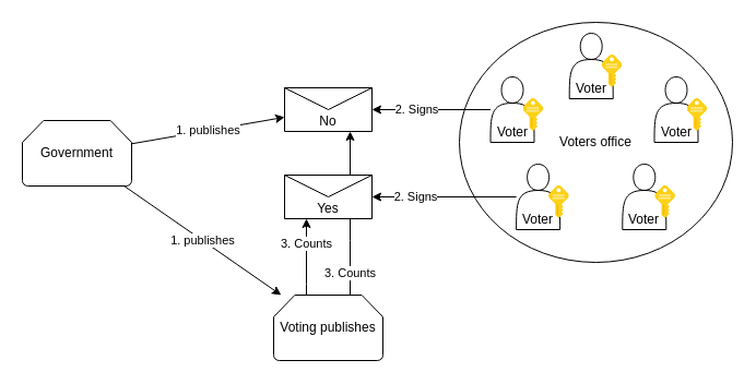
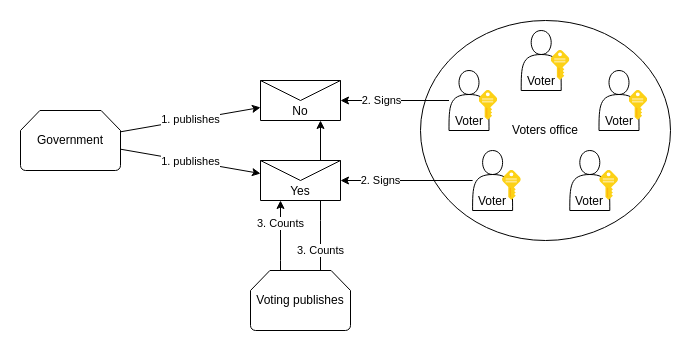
  <mxCell id="0" />
  <mxCell id="1" parent="0" />
  <mxCell id="2" value="3. Counts" style="edgeStyle=orthogonalEdgeStyle;rounded=0;orthogonalLoop=1;jettySize=auto;html=1;" edge="1" parent="1" source="27" target="8"><mxGeometry x="-0.733" relative="1" as="geometry"><mxPoint x="310" y="330" as="sourcePoint" /><mxPoint x="310" y="210" as="targetPoint" /><Array as="points"><mxPoint x="320" y="220" /><mxPoint x="320" y="220" /></Array><mxPoint as="offset" /></mxGeometry></mxCell>
  <mxCell id="3" value="Voters office" style="ellipse;whiteSpace=wrap;html=1;strokeWidth=1;" vertex="1" parent="1"><mxGeometry x="420" y="20" width="250" height="220" as="geometry" /></mxCell>
  <mxCell id="4" value="1. publishes" style="rounded=0;orthogonalLoop=1;jettySize=auto;html=1;" edge="1" parent="1" source="6" target="8"><mxGeometry relative="1" as="geometry"><mxPoint x="266.364" y="120" as="targetPoint" /></mxGeometry></mxCell>
- <mxCell id="5" value="1. publishes" style="edgeStyle=none;rounded=0;orthogonalLoop=1;jettySize=auto;html=1;" edge="1" parent="1" source="6" target="27"><mxGeometry relative="1" as="geometry"><mxPoint x="266.364" y="280" as="targetPoint" /></mxGeometry></mxCell>
+ <mxCell id="5" value="1. publishes" style="edgeStyle=none;rounded=0;orthogonalLoop=1;jettySize=auto;html=1;" edge="1" parent="1" source="6" target="7"><mxGeometry relative="1" as="geometry"><mxPoint x="266.364" y="280" as="targetPoint" /></mxGeometry></mxCell>
  <mxCell id="6" value="Government" style="strokeWidth=1;html=1;shape=mxgraph.flowchart.loop_limit;whiteSpace=wrap;" vertex="1" parent="1"><mxGeometry x="20" y="110" width="100" height="60" as="geometry" /></mxCell>
  <mxCell id="7" value="Yes" style="shape=message;html=1;whiteSpace=wrap;html=1;outlineConnect=0;strokeWidth=1;verticalAlign=bottom;" vertex="1" parent="1"><mxGeometry x="260" y="160" width="80" height="40" as="geometry" /></mxCell>
  <mxCell id="8" value="No" style="shape=message;html=1;whiteSpace=wrap;html=1;outlineConnect=0;strokeWidth=1;verticalAlign=bottom;" vertex="1" parent="1"><mxGeometry x="260" y="80" width="80" height="40" as="geometry" /></mxCell>
  <mxCell id="9" value="2. Signs" style="edgeStyle=none;rounded=0;orthogonalLoop=1;jettySize=auto;html=1;" edge="1" parent="1" source="14" target="8"><mxGeometry x="0.263" relative="1" as="geometry"><mxPoint x="500" y="300" as="sourcePoint" /><mxPoint x="1" as="offset" /></mxGeometry></mxCell>
  <mxCell id="10" value="" style="group" vertex="1" connectable="0" parent="1"><mxGeometry x="598.5" y="70" width="48.6" height="60" as="geometry" /></mxCell>
  <mxCell id="11" value="Voter" style="shape=actor;whiteSpace=wrap;html=1;strokeWidth=1;verticalAlign=bottom;" vertex="1" parent="10"><mxGeometry width="40" height="60" as="geometry" /></mxCell>
  <mxCell id="12" value="" style="sketch=0;aspect=fixed;html=1;points=[];align=center;image;fontSize=12;image=img/lib/mscae/Key.svg;strokeWidth=1;" vertex="1" parent="10"><mxGeometry x="30" y="20" width="18.6" height="30" as="geometry" /></mxCell>
  <mxCell id="13" value="" style="group" vertex="1" connectable="0" parent="1"><mxGeometry x="448.5" y="70" width="48.6" height="60" as="geometry" /></mxCell>
  <mxCell id="14" value="Voter" style="shape=actor;whiteSpace=wrap;html=1;strokeWidth=1;verticalAlign=bottom;" vertex="1" parent="13"><mxGeometry width="40" height="60" as="geometry" /></mxCell>
  <mxCell id="15" value="" style="sketch=0;aspect=fixed;html=1;points=[];align=center;image;fontSize=12;image=img/lib/mscae/Key.svg;strokeWidth=1;" vertex="1" parent="13"><mxGeometry x="30" y="20" width="18.6" height="30" as="geometry" /></mxCell>
  <mxCell id="16" value="" style="group" vertex="1" connectable="0" parent="1"><mxGeometry x="520.7" y="30" width="48.6" height="60" as="geometry" /></mxCell>
  <mxCell id="17" value="Voter" style="shape=actor;whiteSpace=wrap;html=1;strokeWidth=1;verticalAlign=bottom;" vertex="1" parent="16"><mxGeometry width="40" height="60" as="geometry" /></mxCell>
  <mxCell id="18" value="" style="sketch=0;aspect=fixed;html=1;points=[];align=center;image;fontSize=12;image=img/lib/mscae/Key.svg;strokeWidth=1;" vertex="1" parent="16"><mxGeometry x="30" y="20" width="18.6" height="30" as="geometry" /></mxCell>
  <mxCell id="19" value="" style="group" vertex="1" connectable="0" parent="1"><mxGeometry x="569.3" y="150" width="48.6" height="60" as="geometry" /></mxCell>
  <mxCell id="20" value="Voter" style="shape=actor;whiteSpace=wrap;html=1;strokeWidth=1;verticalAlign=bottom;" vertex="1" parent="19"><mxGeometry width="40" height="60" as="geometry" /></mxCell>
  <mxCell id="21" value="" style="sketch=0;aspect=fixed;html=1;points=[];align=center;image;fontSize=12;image=img/lib/mscae/Key.svg;strokeWidth=1;" vertex="1" parent="19"><mxGeometry x="30" y="20" width="18.6" height="30" as="geometry" /></mxCell>
  <mxCell id="22" value="" style="group" vertex="1" connectable="0" parent="1"><mxGeometry x="472.1" y="150" width="48.6" height="60" as="geometry" /></mxCell>
  <mxCell id="23" value="Voter" style="shape=actor;whiteSpace=wrap;html=1;strokeWidth=1;verticalAlign=bottom;" vertex="1" parent="22"><mxGeometry width="40" height="60" as="geometry" /></mxCell>
  <mxCell id="24" value="" style="sketch=0;aspect=fixed;html=1;points=[];align=center;image;fontSize=12;image=img/lib/mscae/Key.svg;strokeWidth=1;" vertex="1" parent="22"><mxGeometry x="30" y="20" width="18.6" height="30" as="geometry" /></mxCell>
  <mxCell id="25" value="2. Signs" style="edgeStyle=none;rounded=0;orthogonalLoop=1;jettySize=auto;html=1;" edge="1" parent="1" source="23" target="7"><mxGeometry x="0.394" relative="1" as="geometry"><mxPoint as="offset" /></mxGeometry></mxCell>
  <mxCell id="26" value="3. Counts" style="edgeStyle=orthogonalEdgeStyle;rounded=0;orthogonalLoop=1;jettySize=auto;html=1;" edge="1" parent="1" source="27" target="7"><mxGeometry x="0.333" relative="1" as="geometry"><Array as="points"><mxPoint x="280" y="260" /><mxPoint x="280" y="260" /></Array><mxPoint as="offset" /></mxGeometry></mxCell>
  <mxCell id="27" value="Voting publishes" style="strokeWidth=1;html=1;shape=mxgraph.flowchart.loop_limit;whiteSpace=wrap;" vertex="1" parent="1"><mxGeometry x="250" y="270" width="100" height="60" as="geometry" /></mxCell>
